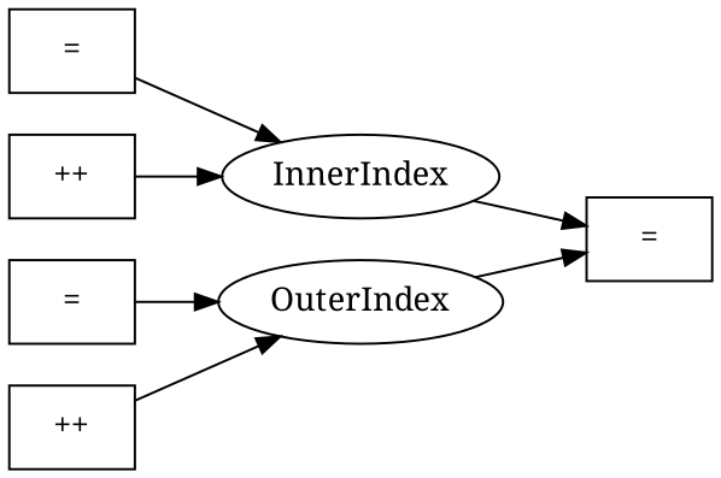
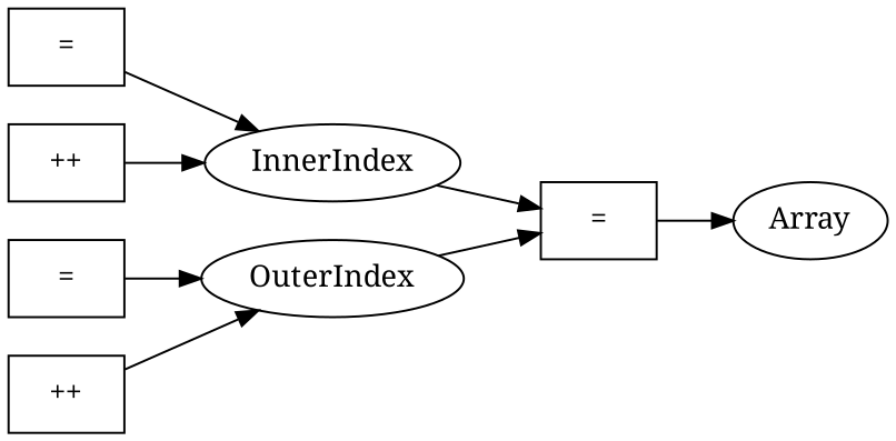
  digraph {
    rankdir=LR
    fontname="Noto Serif"
    node [shape=box fontname="Noto Serif"]
    edge [fontname="Noto Serif"]
    n1 [label=OuterIndex shape=ellipse]
    n2 [label="="]
    n3 [label=InnerIndex shape=ellipse]
+   n4 [label=Array shape=ellipse]
    n5 [label="="]
    n6 [label="="]
    n7 [label="++"]
    n8 [label="++"]
    n1 -> n2
+   n2 -> n4
    n3 -> n2
    n5 -> n1
    n6 -> n3
    n7 -> n3
    n8 -> n1
  }
